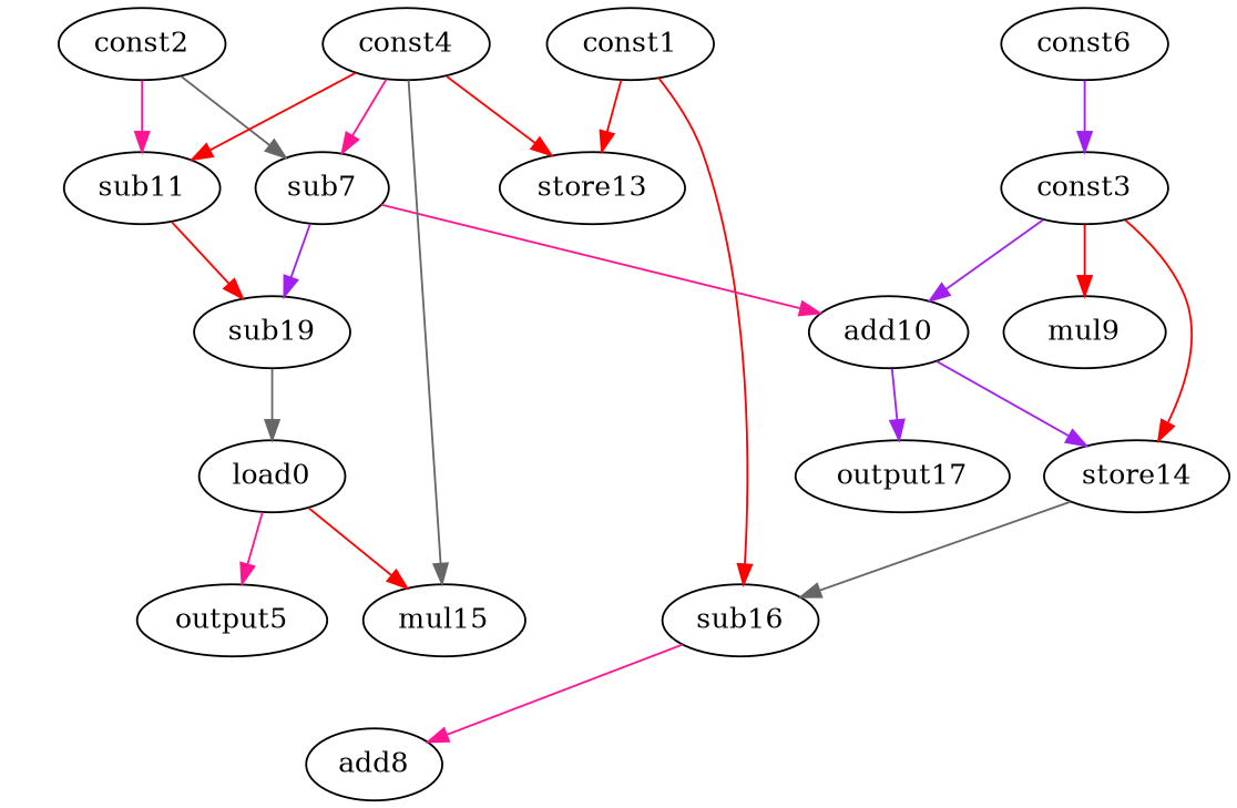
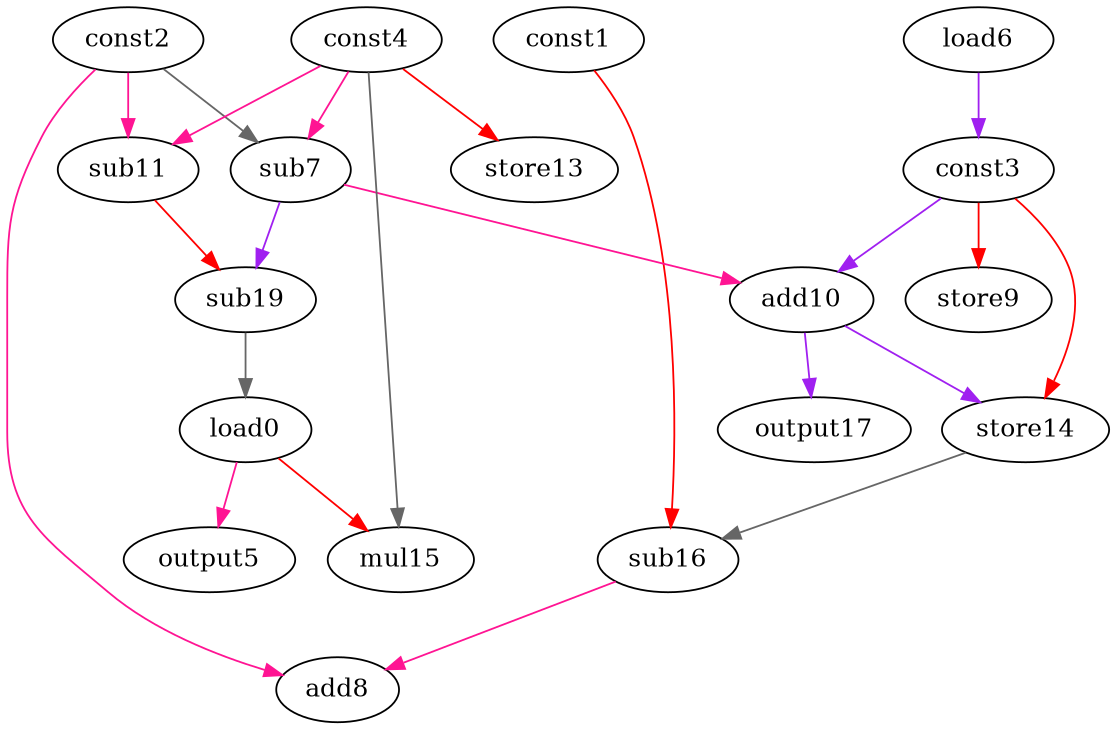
  digraph {
    node [opcode=const]
    edge [color=deeppink operand=0]
    load0 [opcode=load]
    output5 [opcode=output]
    mul15 [opcode=mul]
    store13 [opcode=store]
    const1
    sub16 [opcode=sub]
    add8 [opcode=add]
    sub7 [opcode=sub]
    const2
    sub11 [opcode=sub]
    add10 [opcode=add]
    sub19 [opcode=sub]
-   mul9 [opcode=mul]
+   mul9 [opcode=mul label=store9]
    const3
    store14 [opcode=store]
    output17 [opcode=output]
    const4
-   const6
+   const6 [label=load6]
    load0 -> output5
    load0 -> mul15 [color=red]
-   const1 -> store13 [color=red]
    const1 -> sub16 [color=red]
    sub16 -> add8
    sub7 -> add10 [operand=1]
    sub7 -> sub19 [color=purple operand=1]
+   const2 -> add8 [operand=1]
    const2 -> sub7 [color=gray40]
    const2 -> sub11
    sub11 -> sub19 [color=red]
    add10 -> store14 [color=purple]
    add10 -> output17 [color=purple]
    sub19 -> load0 [color=gray40]
    const3 -> add10 [color=purple]
    const3 -> mul9 [color=red]
    const3 -> store14 [color=red operand=1]
    store14 -> sub16 [color=gray40 operand=1]
    const4 -> mul15 [color=gray40 operand=1]
    const4 -> store13 [color=red operand=1]
    const4 -> sub7 [operand=1]
-   const4 -> sub11 [color=red operand=1]
+   const4 -> sub11 [operand=1]
    const6 -> const3 [color=purple operand=1]
  }
